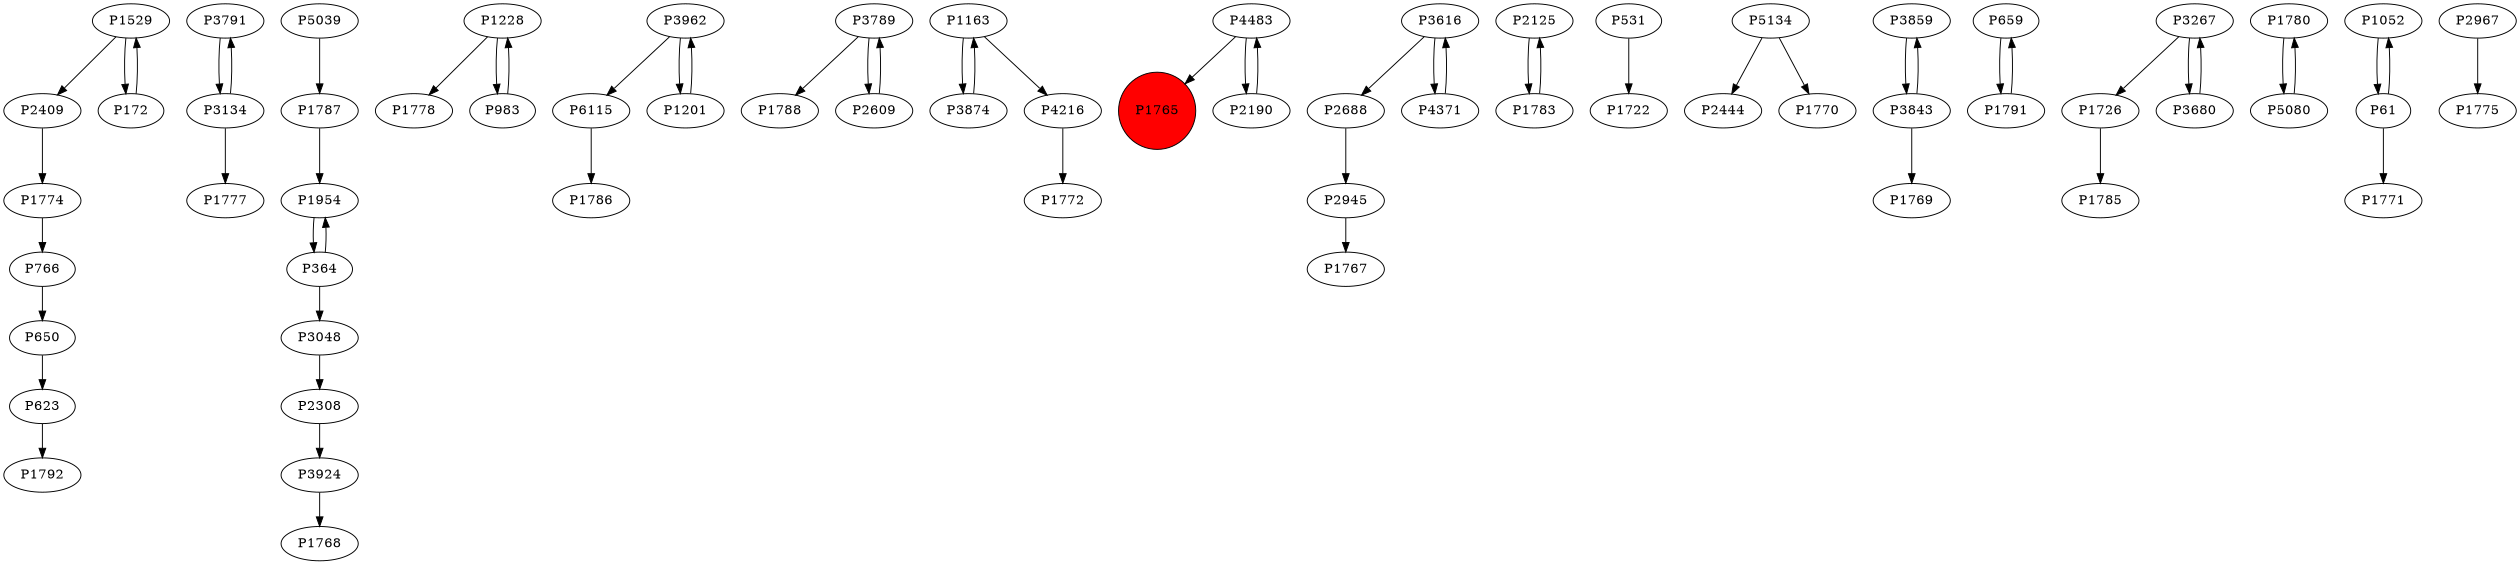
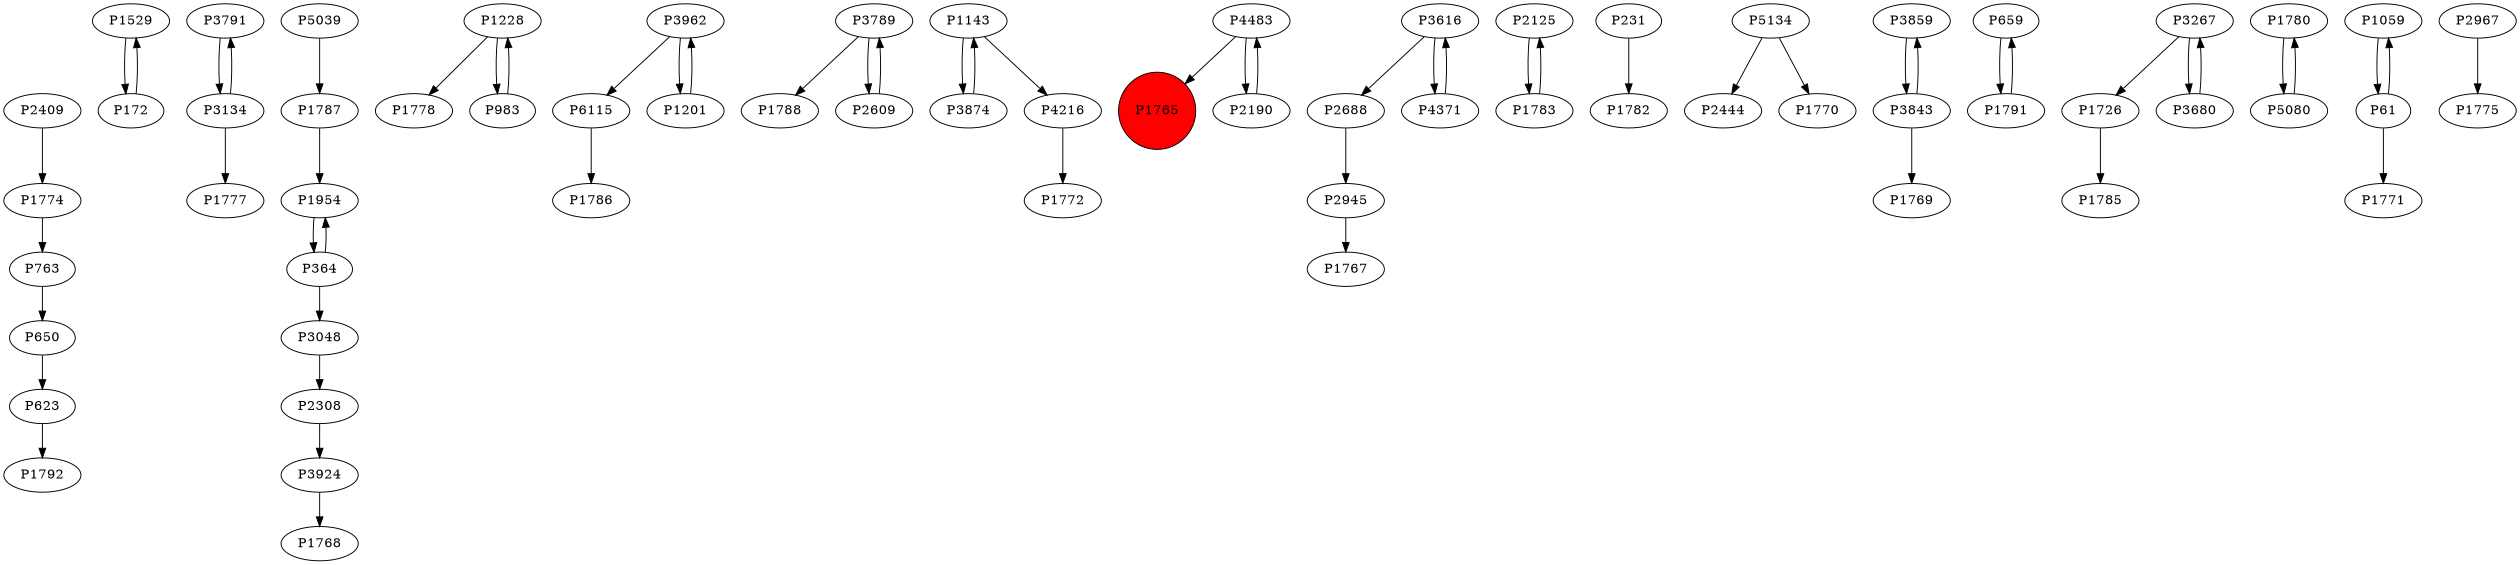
  digraph {
-   P766
+   P766 [label=P763]
    P650
    P623
    P1792
    P2409
    P1774
    P3791
    P3134
    P1777
    P1787
    P1954
    P5039
    P364
    P3048
    P2308
    P1228
    P1778
    P983
    P3962
    P6115
    P1201
    P1786
    P3789
    P1788
    P2609
    P4216
    P1772
    P3874
-   P1143 [label=P1163]
+   P1143
    P1765 [fillcolor=red shape=circle style=filled]
    P4483
    P2190
    P3616
    P2688
    P4371
    P2945
    P1767
    P2125
    P1783
-   P531
-   P1782 [label=P1722]
+   P531 [label=P231]
+   P1782
    P5134
    P2444
    P1770
    P3924
    P3859
    P3843
    P1769
    P659
    P1791
    P1726
    P1785
    P1529
    P172
    P3267
    P3680
    P1780
    P5080
    P1768
-   P1059 [label=P1052]
+   P1059
    P61
    P1771
    P2967
    P1775
    P766 -> P650
    P650 -> P623
    P623 -> P1792
    P2409 -> P1774
    P1774 -> P766
    P3791 -> P3134
    P3134 -> P3791
    P3134 -> P1777
    P1787 -> P1954
    P1954 -> P364
    P5039 -> P1787
    P364 -> P1954
    P364 -> P3048
    P3048 -> P2308
    P2308 -> P3924
    P1228 -> P1778
    P1228 -> P983
    P983 -> P1228
    P3962 -> P6115
    P3962 -> P1201
    P6115 -> P1786
    P1201 -> P3962
    P3789 -> P1788
    P3789 -> P2609
    P2609 -> P3789
    P4216 -> P1772
    P3874 -> P1143
    P1143 -> P4216
    P1143 -> P3874
    P4483 -> P1765
    P4483 -> P2190
    P2190 -> P4483
    P3616 -> P2688
    P3616 -> P4371
    P2688 -> P2945
    P4371 -> P3616
    P2945 -> P1767
    P2125 -> P1783
    P1783 -> P2125
    P531 -> P1782
    P5134 -> P2444
    P5134 -> P1770
    P3924 -> P1768
    P3859 -> P3843
    P3843 -> P3859
    P3843 -> P1769
    P659 -> P1791
    P1791 -> P659
    P1726 -> P1785
-   P1529 -> P2409
    P1529 -> P172
    P172 -> P1529
    P3267 -> P1726
    P3267 -> P3680
    P3680 -> P3267
    P1780 -> P5080
    P5080 -> P1780
    P1059 -> P61
    P61 -> P1059
    P61 -> P1771
    P2967 -> P1775
  }
